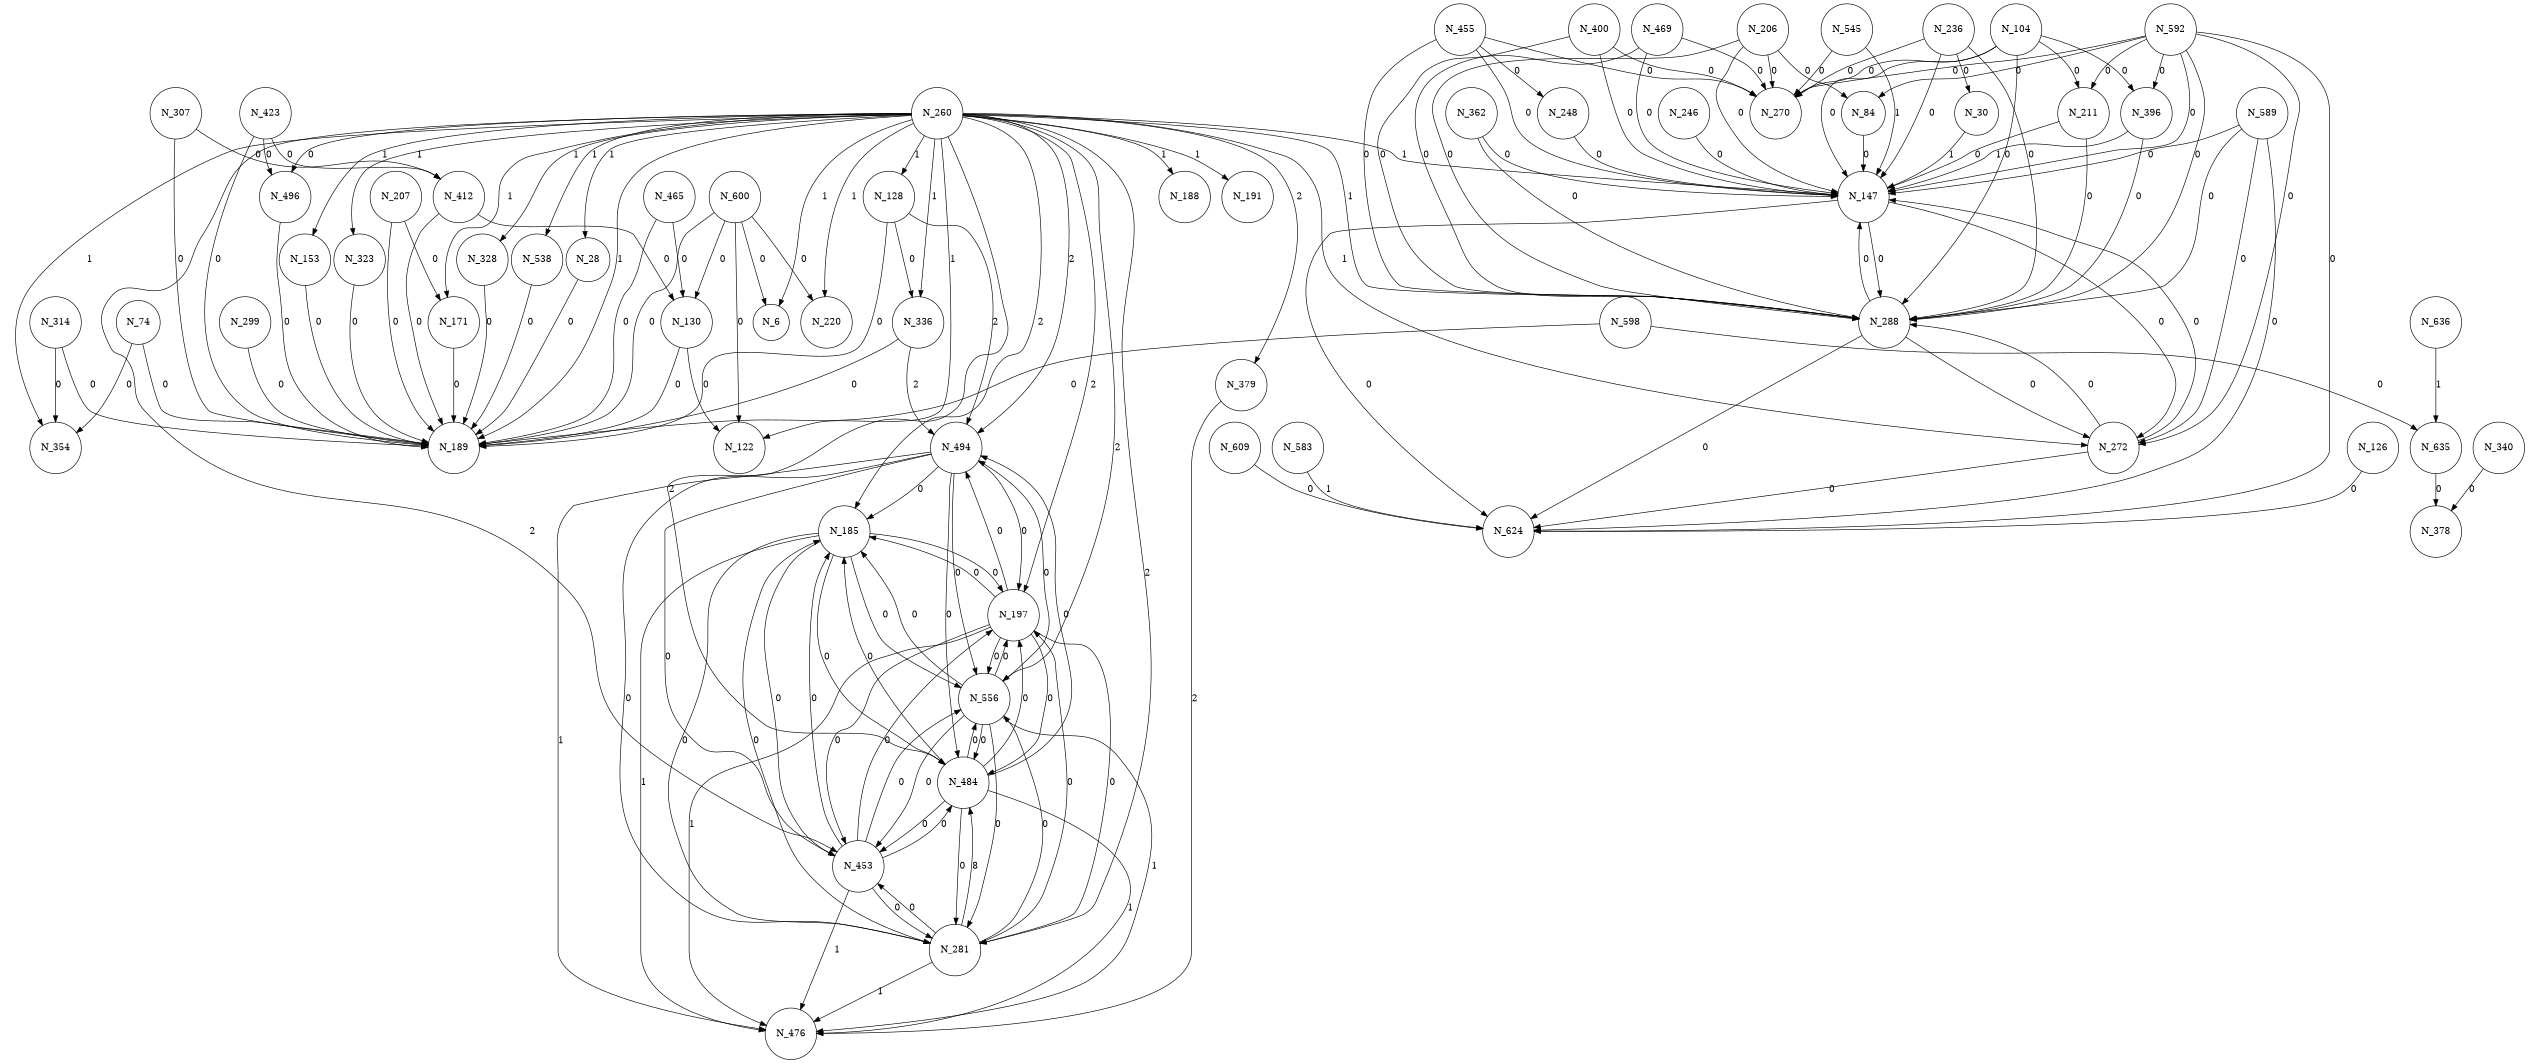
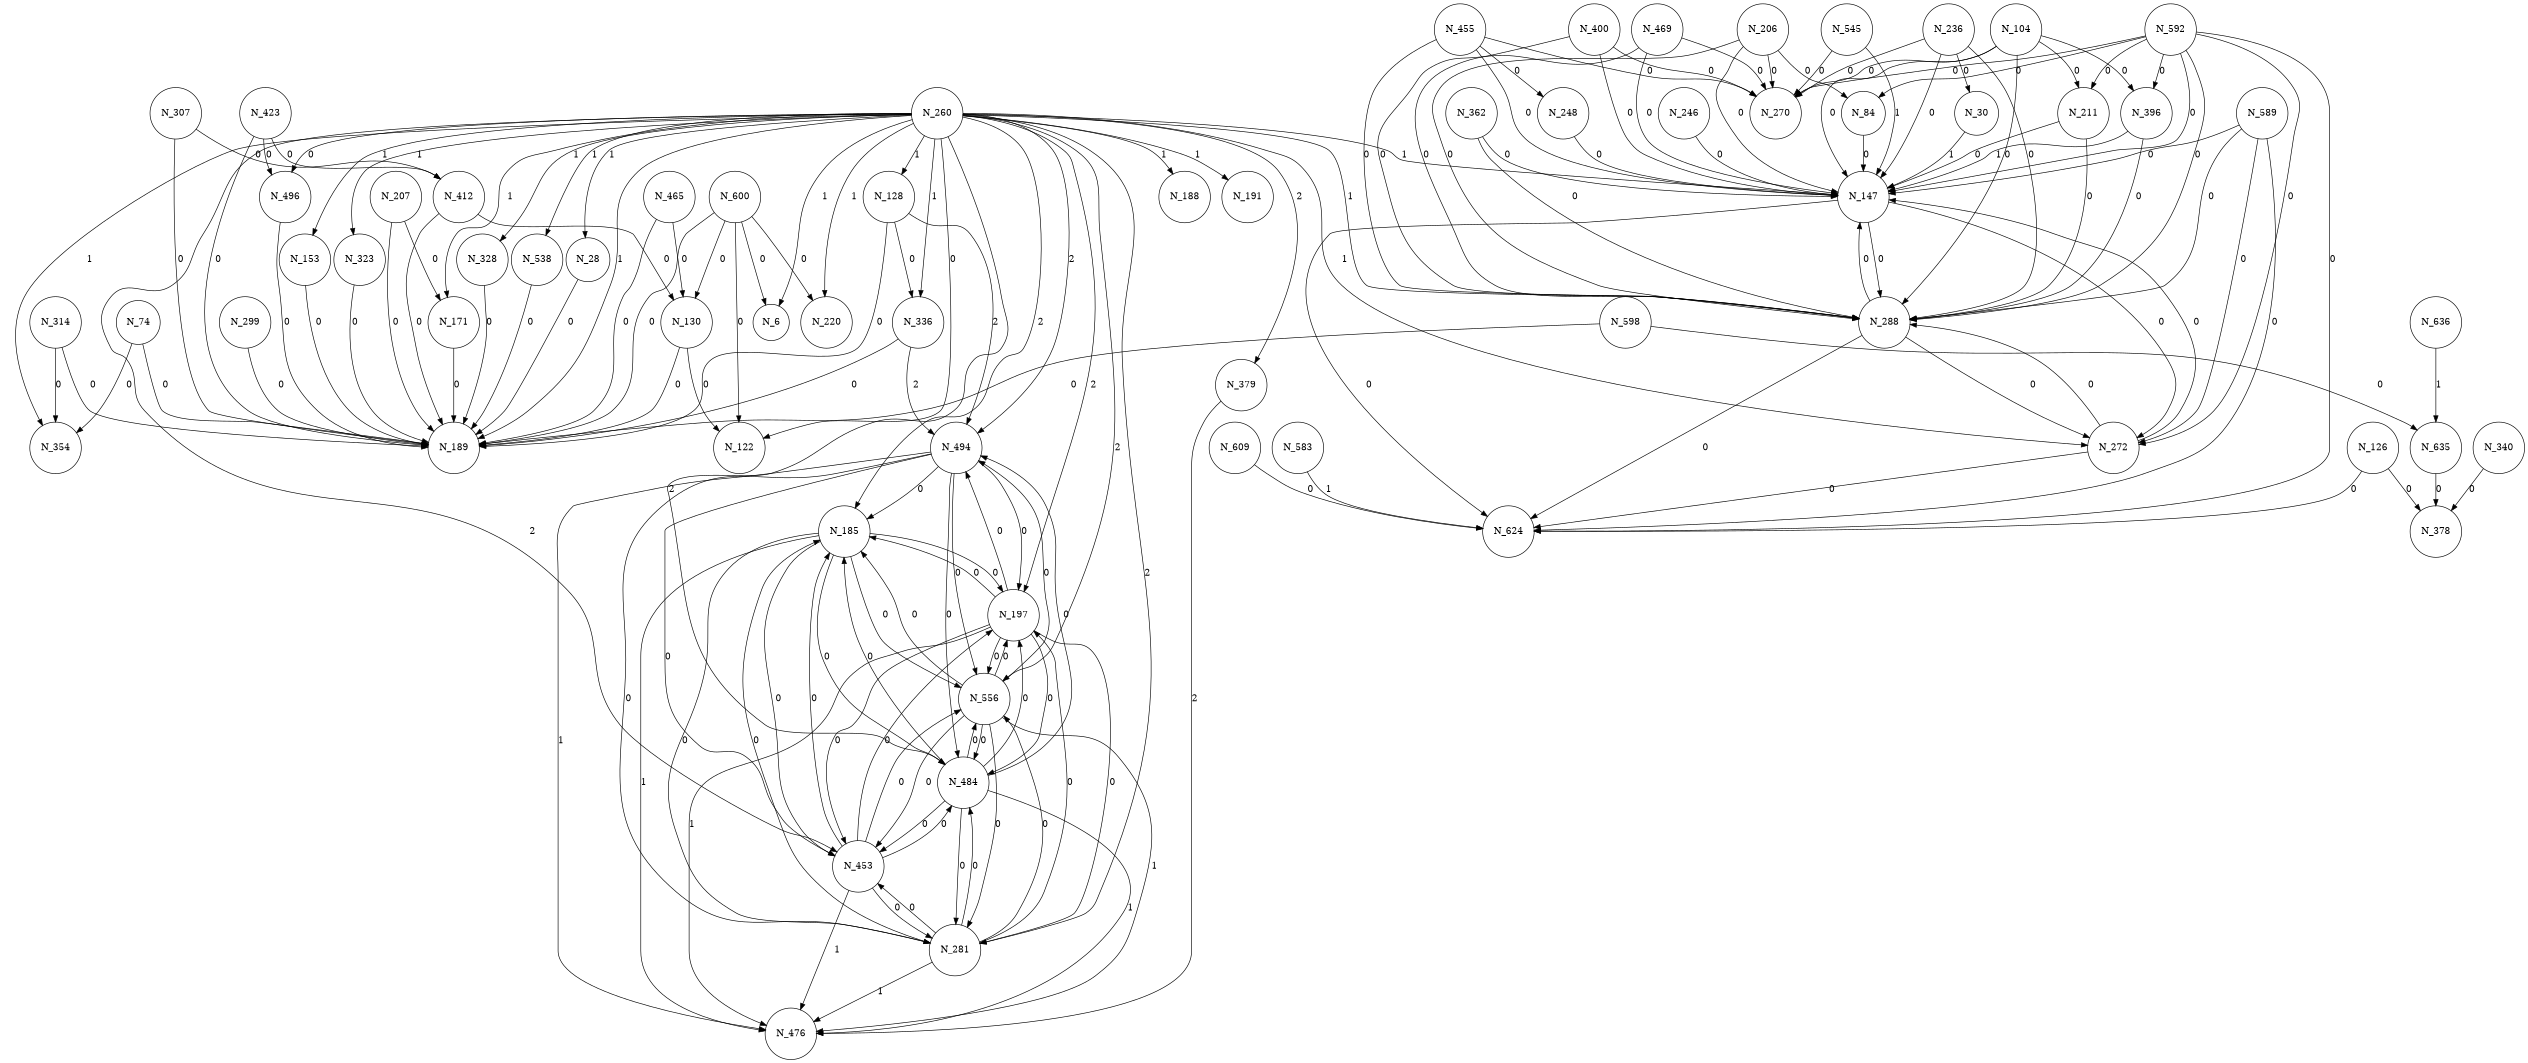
  strict digraph {
    node [shape=circle]
    N_28
    N_189
    N_30
    N_147
    N_288
    N_624
    N_272
    N_74
    N_354
    N_84
    N_104
    N_211
    N_270
    N_396
    N_126
    N_378
    N_128
    N_336
    N_494
    N_185
    N_197
    N_281
    N_453
    N_476
    N_484
    N_556
    N_130
    N_122
    N_153
    N_171
    N_206
    N_207
    N_236
    N_246
    N_248
    N_260
    N_6
    N_188
    N_191
    N_220
    N_323
    N_328
    N_379
    N_496
    N_538
    N_299
    N_307
    N_412
    N_314
    N_340
    N_362
    N_400
    N_423
    N_455
    N_465
    N_469
    N_545
    N_583
    N_589
    N_592
    N_598
    N_635
    N_600
    N_609
    N_636
    N_28 -> N_189 [label=0]
    N_30 -> N_147 [label=1]
    N_147 -> N_288 [label=0]
    N_147 -> N_624 [label=0]
    N_147 -> N_272 [label=0]
    N_288 -> N_147 [label=0]
    N_288 -> N_624 [label=0]
    N_288 -> N_272 [label=0]
    N_272 -> N_147 [label=0]
    N_272 -> N_288 [label=0]
    N_272 -> N_624 [label=0]
    N_74 -> N_189 [label=0]
    N_74 -> N_354 [label=0]
    N_84 -> N_147 [label=0]
    N_104 -> N_147 [label=0]
    N_104 -> N_288 [label=0]
    N_104 -> N_211 [label=0]
    N_104 -> N_270 [label=0]
    N_104 -> N_396 [label=0]
    N_211 -> N_147 [label=0]
    N_211 -> N_288 [label=0]
    N_396 -> N_147 [label=1]
    N_396 -> N_288 [label=0]
    N_126 -> N_624 [label=0]
+   N_126 -> N_378 [label=0]
    N_128 -> N_189 [label=0]
    N_128 -> N_336 [label=0]
    N_128 -> N_494 [label=2]
    N_336 -> N_189 [label=0]
    N_336 -> N_494 [label=2]
    N_494 -> N_185 [label=0]
    N_494 -> N_197 [label=0]
    N_494 -> N_281 [label=0]
    N_494 -> N_453 [label=0]
    N_494 -> N_476 [label=1]
    N_494 -> N_484 [label=0]
    N_494 -> N_556 [label=0]
    N_185 -> N_197 [label=0]
    N_185 -> N_281 [label=0]
    N_185 -> N_453 [label=0]
    N_185 -> N_476 [label=1]
    N_185 -> N_484 [label=0]
    N_185 -> N_556 [label=0]
    N_197 -> N_494 [label=0]
    N_197 -> N_185 [label=0]
    N_197 -> N_281 [label=0]
    N_197 -> N_453 [label=0]
    N_197 -> N_476 [label=1]
    N_197 -> N_484 [label=0]
    N_197 -> N_556 [label=0]
    N_281 -> N_185 [label=0]
    N_281 -> N_197 [label=0]
    N_281 -> N_453 [label=0]
    N_281 -> N_476 [label=1]
-   N_281 -> N_484 [label=8]
+   N_281 -> N_484 [label=0]
    N_281 -> N_556 [label=0]
    N_453 -> N_185 [label=0]
    N_453 -> N_197 [label=0]
    N_453 -> N_281 [label=0]
    N_453 -> N_476 [label=1]
    N_453 -> N_484 [label=0]
    N_453 -> N_556 [label=0]
    N_484 -> N_494 [label=0]
    N_484 -> N_185 [label=0]
    N_484 -> N_197 [label=0]
    N_484 -> N_281 [label=0]
    N_484 -> N_453 [label=0]
    N_484 -> N_476 [label=1]
    N_484 -> N_556 [label=0]
    N_556 -> N_494 [label=0]
    N_556 -> N_185 [label=0]
    N_556 -> N_197 [label=0]
    N_556 -> N_281 [label=0]
    N_556 -> N_453 [label=0]
    N_556 -> N_476 [label=1]
    N_556 -> N_484 [label=0]
    N_130 -> N_189 [label=0]
    N_130 -> N_122 [label=0]
    N_153 -> N_189 [label=0]
    N_171 -> N_189 [label=0]
    N_206 -> N_147 [label=0]
    N_206 -> N_288 [label=0]
    N_206 -> N_84 [label=0]
    N_206 -> N_270 [label=0]
    N_207 -> N_189 [label=0]
    N_207 -> N_171 [label=0]
    N_236 -> N_30 [label=0]
    N_236 -> N_147 [label=0]
    N_236 -> N_288 [label=0]
    N_236 -> N_270 [label=0]
    N_246 -> N_147 [label=0]
    N_248 -> N_147 [label=0]
    N_260 -> N_28 [label=1]
    N_260 -> N_189 [label=1]
    N_260 -> N_147 [label=1]
    N_260 -> N_288 [label=1]
    N_260 -> N_272 [label=1]
    N_260 -> N_354 [label=1]
    N_260 -> N_128 [label=1]
    N_260 -> N_336 [label=1]
    N_260 -> N_494 [label=2]
    N_260 -> N_185 [label=2]
    N_260 -> N_197 [label=2]
    N_260 -> N_281 [label=2]
    N_260 -> N_453 [label=2]
    N_260 -> N_484 [label=2]
    N_260 -> N_556 [label=2]
-   N_260 -> N_122 [label=1]
+   N_260 -> N_122 [label=0]
    N_260 -> N_153 [label=1]
    N_260 -> N_171 [label=1]
    N_260 -> N_6 [label=1]
    N_260 -> N_188 [label=1]
    N_260 -> N_191 [label=1]
    N_260 -> N_220 [label=1]
    N_260 -> N_323 [label=1]
    N_260 -> N_328 [label=1]
    N_260 -> N_379 [label=2]
    N_260 -> N_496 [label=0]
    N_260 -> N_538 [label=1]
    N_323 -> N_189 [label=0]
    N_328 -> N_189 [label=0]
    N_379 -> N_476 [label=2]
    N_496 -> N_189 [label=0]
    N_538 -> N_189 [label=0]
    N_299 -> N_189 [label=0]
    N_307 -> N_189 [label=0]
    N_307 -> N_412 [label=0]
    N_412 -> N_189 [label=0]
    N_412 -> N_130 [label=0]
    N_314 -> N_189 [label=0]
    N_314 -> N_354 [label=0]
    N_340 -> N_378 [label=0]
    N_362 -> N_147 [label=0]
    N_362 -> N_288 [label=0]
    N_400 -> N_147 [label=0]
    N_400 -> N_288 [label=0]
    N_400 -> N_270 [label=0]
    N_423 -> N_189 [label=0]
    N_423 -> N_496 [label=0]
    N_423 -> N_412 [label=0]
    N_455 -> N_147 [label=0]
    N_455 -> N_288 [label=0]
    N_455 -> N_270 [label=0]
    N_455 -> N_248 [label=0]
    N_465 -> N_189 [label=0]
    N_465 -> N_130 [label=0]
    N_469 -> N_147 [label=0]
    N_469 -> N_288 [label=0]
    N_469 -> N_270 [label=0]
    N_545 -> N_147 [label=1]
    N_545 -> N_270 [label=0]
    N_583 -> N_624 [label=1]
    N_589 -> N_147 [label=0]
    N_589 -> N_288 [label=0]
    N_589 -> N_624 [label=0]
    N_589 -> N_272 [label=0]
    N_592 -> N_147 [label=0]
    N_592 -> N_288 [label=0]
    N_592 -> N_624 [label=0]
    N_592 -> N_272 [label=0]
    N_592 -> N_84 [label=0]
    N_592 -> N_211 [label=0]
    N_592 -> N_270 [label=0]
    N_592 -> N_396 [label=0]
    N_598 -> N_189 [label=0]
    N_598 -> N_635 [label=0]
    N_635 -> N_378 [label=0]
    N_600 -> N_189 [label=0]
    N_600 -> N_130 [label=0]
    N_600 -> N_122 [label=0]
    N_600 -> N_6 [label=0]
    N_600 -> N_220 [label=0]
    N_609 -> N_624 [label=0]
    N_636 -> N_635 [label=1]
  }
